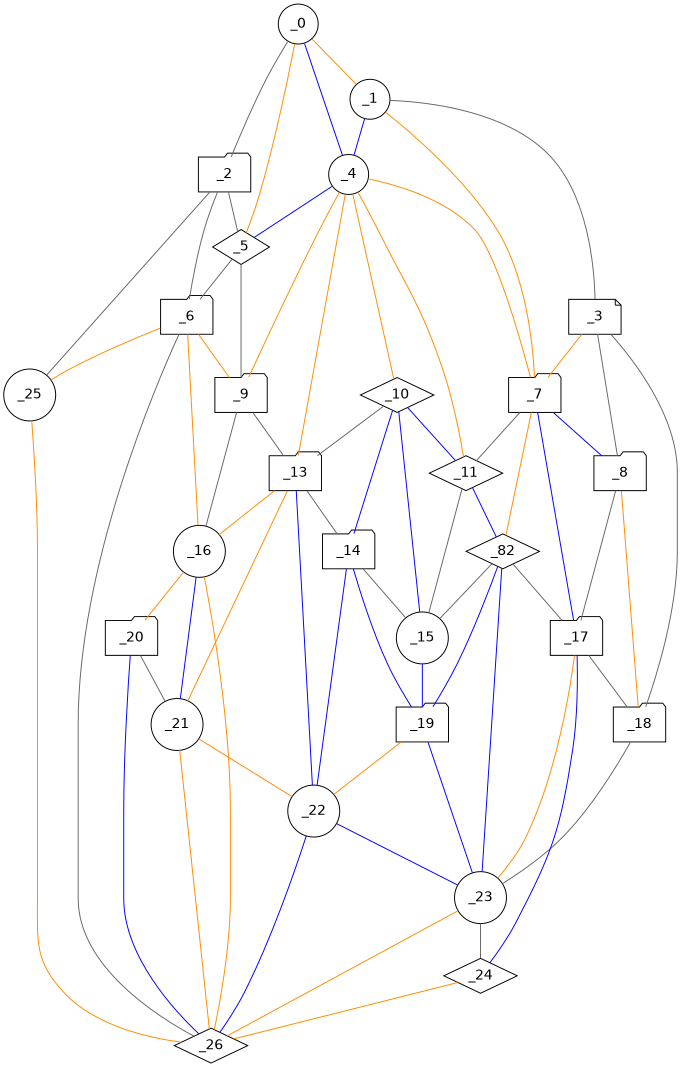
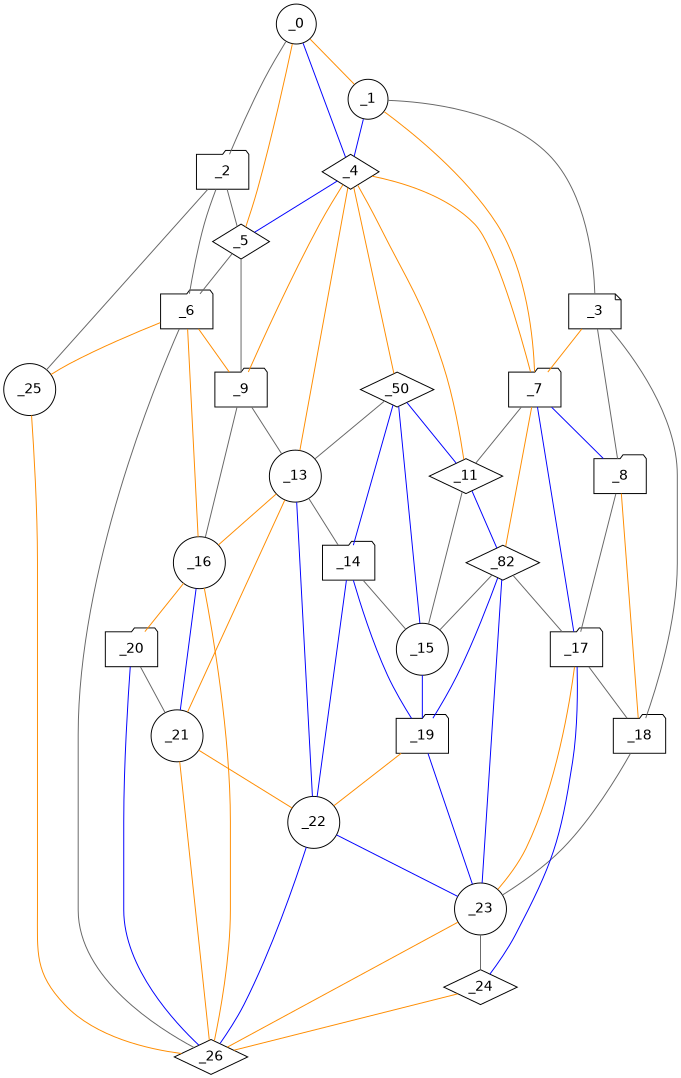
  graph {
    fontname="DejaVu Sans"
    node [fontname="DejaVu Sans" shape=folder x=60 y=51]
    edge [color=darkorange fontname="DejaVu Sans" valence=2]
    _0 [shape=circle x=33 y=43]
    _1 [shape=circle x=33 y=116]
    _2 [x=34 y=7]
-   _4 [shape=circle x=46 y=97]
+   _4 [shape=diamond x=46 y=97]
    _5 [shape=diamond x=51]
    _3 [shape=note x=36 y=125]
    _7 [y=119]
    _6 [y=50]
    _25 [shape=circle x=99 y=6]
    _9 [x=62 y=55]
-   _10 [shape=diamond x=69 y=91]
+   _10 [shape=diamond x=69 y=91 label=_50]
    _11 [shape=diamond x=69 y=99]
-   _13 [x=73 y=83]
+   _13 [shape=circle x=73 y=83]
    _8 [y=123]
    _18 [x=76 y=124]
    n16 [label=_82 shape=diamond x=72 y=112]
    _17 [x=76 y=118]
    _16 [shape=circle x=75 y=54]
    _26 [shape=diamond x=100 y=40]
    _14 [x=74 y=91]
    _15 [shape=circle x=74 y=96]
    _21 [shape=circle x=93 y=69]
    _22 [shape=circle x=93 y=80]
    _23 [shape=circle x=96 y=112]
    _19 [x=91 y=94]
    _24 [shape=diamond x=96 y=120]
    _20 [x=93]
    _0 -- _1 [valence=1]
    _0 -- _2 [color=gray40 valence=1]
    _0 -- _4 [color=blue]
    _0 -- _5
    _1 -- _4 [color=blue]
    _1 -- _3 [color=gray40 valence=1]
    _1 -- _7
    _2 -- _5 [color=gray40 valence=1]
    _2 -- _6 [color=gray40 valence=1]
    _2 -- _25 [color=gray40 valence=1]
    _4 -- _5 [color=blue]
    _4 -- _7
    _4 -- _9 [valence=1]
    _4 -- _10 [valence=1]
    _4 -- _11
    _4 -- _13
    _5 -- _6 [color=gray40]
    _5 -- _9 [color=gray40]
    _3 -- _7 [valence=1]
    _3 -- _8 [color=gray40 valence=1]
    _3 -- _18 [color=gray40 valence=1]
    _7 -- _11 [color=gray40]
    _7 -- _8 [color=blue]
    _7 -- n16 [valence=1]
    _7 -- _17 [color=blue valence=1]
    _6 -- _25
    _6 -- _9
    _6 -- _16
    _6 -- _26 [color=gray40 valence=1]
    _25 -- _26 [valence=1]
    _9 -- _13 [color=gray40]
    _9 -- _16 [color=gray40]
    _10 -- _11 [color=blue]
    _10 -- _13 [color=gray40 valence=1]
    _10 -- _14 [color=blue valence=1]
    _10 -- _15 [color=blue]
    _11 -- n16 [color=blue]
    _11 -- _15 [color=gray40 valence=1]
    _13 -- _16
    _13 -- _14 [color=gray40]
    _13 -- _21
    _13 -- _22 [color=blue]
    _8 -- _18
    _8 -- _17 [color=gray40 valence=1]
    _18 -- _23 [color=gray40 valence=1]
    n16 -- _17 [color=gray40]
    n16 -- _15 [color=gray40]
    n16 -- _23 [color=blue valence=1]
    n16 -- _19 [color=blue]
    _17 -- _18 [color=gray40]
    _17 -- _23
    _17 -- _24 [color=blue]
    _16 -- _26 [valence=1]
    _16 -- _21 [color=blue valence=1]
    _16 -- _20
    _14 -- _15 [color=gray40]
    _14 -- _22 [color=blue valence=1]
    _14 -- _19 [color=blue valence=1]
    _15 -- _19 [color=blue]
    _21 -- _26
    _21 -- _22
    _22 -- _26 [color=blue]
    _22 -- _23 [color=blue valence=1]
    _23 -- _26
    _23 -- _24 [color=gray40]
    _19 -- _22
    _19 -- _23 [color=blue]
    _24 -- _26 [valence=1]
    _20 -- _26 [color=blue valence=1]
    _20 -- _21 [color=gray40]
  }
